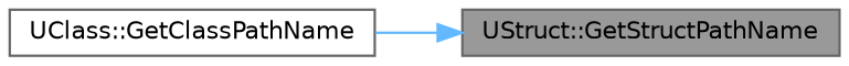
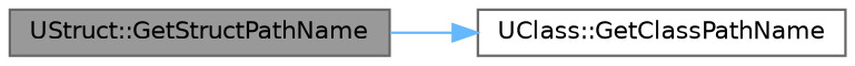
  digraph {
    rankdir=RL
    node [fontname=Helvetica fontsize=10 shape=box style=filled]
    n1 [color=gray40 fillcolor=grey60 fontcolor=black height=0.2 label="UStruct::GetStructPathName" width=0.4]
    n2 [color=grey40 fillcolor=white height=0.2 label="UClass::GetClassPathName" width=0.4]
-   n1 -> n2 [color=steelblue1 dir=back fontname=Helvetica fontsize=10 labelfontname=Helvetica labelfontsize=10 style=solid]
+   n2 -> n1 [color=steelblue1 dir=back fontname=Helvetica fontsize=10 labelfontname=Helvetica labelfontsize=10 style=solid]
  }
